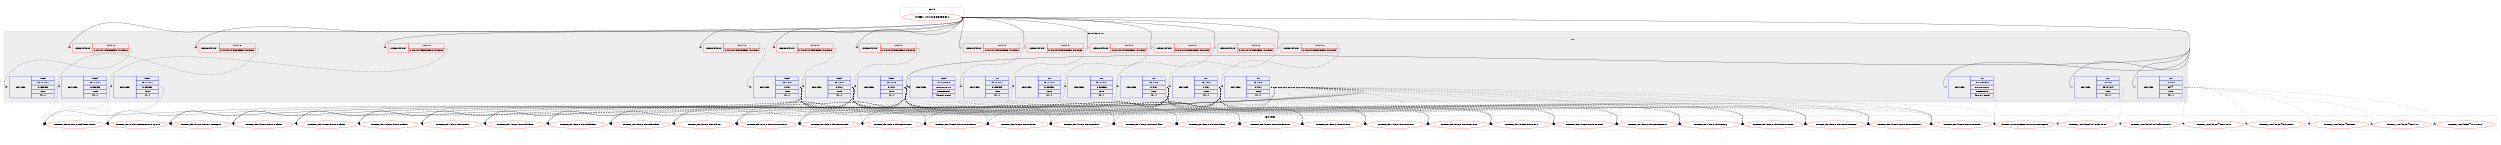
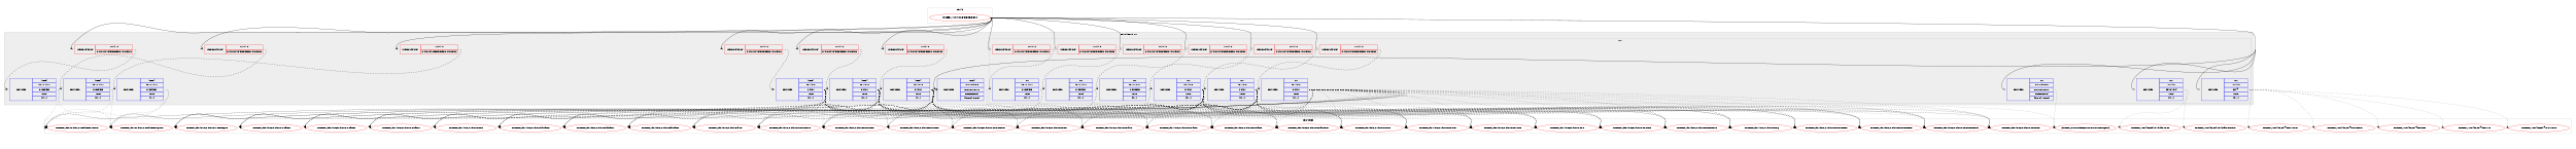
  digraph {
    compound=true
    concentrate=true
    fontname=Helvetica
    fontsize=10
    newrank=true
    rankdir=TB
    ranksep=1.5
    node [color=red fontname=Helvetica fontsize=10]
    edge [arrowhead=vee headport=w style=dotted tailport=e weight=100]
    n1 [label="portage://x11-misc/alacarte-3.50.0" width=4]
    n2 [color=blue label=<<TABLE BORDER="0" CELLBORDER="1" CELLSPACING="0" CELLPADDING="4" WIDTH="220"><TR><TD ROWSPAN="6" CELLPADDING="30">pack_dep</TD></TR><TR><TD WIDTH="110">install</TD></TR><TR><TD>dev-lang</TD></TR><TR><TD>python</TD></TR><TR><TD>none</TD></TR><TR><TD>[[],,,,]</TD></TR></TABLE>> shape=none]
    n3 [label=<<TABLE BORDER="0" CELLBORDER="1" CELLSPACING="0" CELLPADDING="4"><TR><TD ROWSPAN="3" CELLPADDING="10">use_conditional</TD></TR><TR><TD>positive</TD></TR><TR><TD>python_single_target_python3_10</TD></TR></TABLE>> shape=none]
    n4 [color=blue label=<<TABLE BORDER="0" CELLBORDER="1" CELLSPACING="0" CELLPADDING="4" WIDTH="220"><TR><TD ROWSPAN="6" CELLPADDING="30">pack_dep</TD></TR><TR><TD WIDTH="110">install</TD></TR><TR><TD>dev-python</TD></TR><TR><TD>pygobject</TD></TR><TR><TD>none</TD></TR><TR><TD>[[],,,,]</TD></TR></TABLE>> shape=none]
    n5 [label=<<TABLE BORDER="0" CELLBORDER="1" CELLSPACING="0" CELLPADDING="4"><TR><TD ROWSPAN="3" CELLPADDING="10">use_conditional</TD></TR><TR><TD>positive</TD></TR><TR><TD>python_single_target_python3_10</TD></TR></TABLE>> shape=none]
    n6 [color=blue label=<<TABLE BORDER="0" CELLBORDER="1" CELLSPACING="0" CELLPADDING="4" WIDTH="220"><TR><TD ROWSPAN="6" CELLPADDING="30">pack_dep</TD></TR><TR><TD WIDTH="110">install</TD></TR><TR><TD>dev-lang</TD></TR><TR><TD>python</TD></TR><TR><TD>none</TD></TR><TR><TD>[[],,,,]</TD></TR></TABLE>> shape=none]
    n7 [label=<<TABLE BORDER="0" CELLBORDER="1" CELLSPACING="0" CELLPADDING="4"><TR><TD ROWSPAN="3" CELLPADDING="10">use_conditional</TD></TR><TR><TD>positive</TD></TR><TR><TD>python_single_target_python3_11</TD></TR></TABLE>> shape=none]
    n8 [color=blue label=<<TABLE BORDER="0" CELLBORDER="1" CELLSPACING="0" CELLPADDING="4" WIDTH="220"><TR><TD ROWSPAN="6" CELLPADDING="30">pack_dep</TD></TR><TR><TD WIDTH="110">install</TD></TR><TR><TD>dev-python</TD></TR><TR><TD>pygobject</TD></TR><TR><TD>none</TD></TR><TR><TD>[[],,,,]</TD></TR></TABLE>> shape=none]
    n9 [label=<<TABLE BORDER="0" CELLBORDER="1" CELLSPACING="0" CELLPADDING="4"><TR><TD ROWSPAN="3" CELLPADDING="10">use_conditional</TD></TR><TR><TD>positive</TD></TR><TR><TD>python_single_target_python3_11</TD></TR></TABLE>> shape=none]
    n10 [color=blue label=<<TABLE BORDER="0" CELLBORDER="1" CELLSPACING="0" CELLPADDING="4" WIDTH="220"><TR><TD ROWSPAN="6" CELLPADDING="30">pack_dep</TD></TR><TR><TD WIDTH="110">install</TD></TR><TR><TD>dev-lang</TD></TR><TR><TD>python</TD></TR><TR><TD>none</TD></TR><TR><TD>[[],,,,]</TD></TR></TABLE>> shape=none]
    n11 [label=<<TABLE BORDER="0" CELLBORDER="1" CELLSPACING="0" CELLPADDING="4"><TR><TD ROWSPAN="3" CELLPADDING="10">use_conditional</TD></TR><TR><TD>positive</TD></TR><TR><TD>python_single_target_python3_12</TD></TR></TABLE>> shape=none]
    n12 [color=blue label=<<TABLE BORDER="0" CELLBORDER="1" CELLSPACING="0" CELLPADDING="4" WIDTH="220"><TR><TD ROWSPAN="6" CELLPADDING="30">pack_dep</TD></TR><TR><TD WIDTH="110">install</TD></TR><TR><TD>dev-python</TD></TR><TR><TD>pygobject</TD></TR><TR><TD>none</TD></TR><TR><TD>[[],,,,]</TD></TR></TABLE>> shape=none]
    n13 [label=<<TABLE BORDER="0" CELLBORDER="1" CELLSPACING="0" CELLPADDING="4"><TR><TD ROWSPAN="3" CELLPADDING="10">use_conditional</TD></TR><TR><TD>positive</TD></TR><TR><TD>python_single_target_python3_12</TD></TR></TABLE>> shape=none]
    n14 [color=blue label=<<TABLE BORDER="0" CELLBORDER="1" CELLSPACING="0" CELLPADDING="4" WIDTH="220"><TR><TD ROWSPAN="6" CELLPADDING="30">pack_dep</TD></TR><TR><TD WIDTH="110">install</TD></TR><TR><TD>gnome-base</TD></TR><TR><TD>gnome-menus</TD></TR><TR><TD>greaterequal</TD></TR><TR><TD>[[3,5,3],,,3.5.3]</TD></TR></TABLE>> shape=none]
    n15 [color=blue label=<<TABLE BORDER="0" CELLBORDER="1" CELLSPACING="0" CELLPADDING="4" WIDTH="220"><TR><TD ROWSPAN="6" CELLPADDING="30">pack_dep</TD></TR><TR><TD WIDTH="110">run</TD></TR><TR><TD>dev-lang</TD></TR><TR><TD>python</TD></TR><TR><TD>none</TD></TR><TR><TD>[[],,,,]</TD></TR></TABLE>> shape=none]
    n16 [label=<<TABLE BORDER="0" CELLBORDER="1" CELLSPACING="0" CELLPADDING="4"><TR><TD ROWSPAN="3" CELLPADDING="10">use_conditional</TD></TR><TR><TD>positive</TD></TR><TR><TD>python_single_target_python3_10</TD></TR></TABLE>> shape=none]
    n17 [color=blue label=<<TABLE BORDER="0" CELLBORDER="1" CELLSPACING="0" CELLPADDING="4" WIDTH="220"><TR><TD ROWSPAN="6" CELLPADDING="30">pack_dep</TD></TR><TR><TD WIDTH="110">run</TD></TR><TR><TD>dev-python</TD></TR><TR><TD>pygobject</TD></TR><TR><TD>none</TD></TR><TR><TD>[[],,,,]</TD></TR></TABLE>> shape=none]
    n18 [label=<<TABLE BORDER="0" CELLBORDER="1" CELLSPACING="0" CELLPADDING="4"><TR><TD ROWSPAN="3" CELLPADDING="10">use_conditional</TD></TR><TR><TD>positive</TD></TR><TR><TD>python_single_target_python3_10</TD></TR></TABLE>> shape=none]
    n19 [color=blue label=<<TABLE BORDER="0" CELLBORDER="1" CELLSPACING="0" CELLPADDING="4" WIDTH="220"><TR><TD ROWSPAN="6" CELLPADDING="30">pack_dep</TD></TR><TR><TD WIDTH="110">run</TD></TR><TR><TD>dev-lang</TD></TR><TR><TD>python</TD></TR><TR><TD>none</TD></TR><TR><TD>[[],,,,]</TD></TR></TABLE>> shape=none]
    n20 [label=<<TABLE BORDER="0" CELLBORDER="1" CELLSPACING="0" CELLPADDING="4"><TR><TD ROWSPAN="3" CELLPADDING="10">use_conditional</TD></TR><TR><TD>positive</TD></TR><TR><TD>python_single_target_python3_11</TD></TR></TABLE>> shape=none]
    n21 [color=blue label=<<TABLE BORDER="0" CELLBORDER="1" CELLSPACING="0" CELLPADDING="4" WIDTH="220"><TR><TD ROWSPAN="6" CELLPADDING="30">pack_dep</TD></TR><TR><TD WIDTH="110">run</TD></TR><TR><TD>dev-python</TD></TR><TR><TD>pygobject</TD></TR><TR><TD>none</TD></TR><TR><TD>[[],,,,]</TD></TR></TABLE>> shape=none]
    n22 [label=<<TABLE BORDER="0" CELLBORDER="1" CELLSPACING="0" CELLPADDING="4"><TR><TD ROWSPAN="3" CELLPADDING="10">use_conditional</TD></TR><TR><TD>positive</TD></TR><TR><TD>python_single_target_python3_11</TD></TR></TABLE>> shape=none]
    n23 [color=blue label=<<TABLE BORDER="0" CELLBORDER="1" CELLSPACING="0" CELLPADDING="4" WIDTH="220"><TR><TD ROWSPAN="6" CELLPADDING="30">pack_dep</TD></TR><TR><TD WIDTH="110">run</TD></TR><TR><TD>dev-lang</TD></TR><TR><TD>python</TD></TR><TR><TD>none</TD></TR><TR><TD>[[],,,,]</TD></TR></TABLE>> shape=none]
    n24 [label=<<TABLE BORDER="0" CELLBORDER="1" CELLSPACING="0" CELLPADDING="4"><TR><TD ROWSPAN="3" CELLPADDING="10">use_conditional</TD></TR><TR><TD>positive</TD></TR><TR><TD>python_single_target_python3_12</TD></TR></TABLE>> shape=none]
    n25 [color=blue label=<<TABLE BORDER="0" CELLBORDER="1" CELLSPACING="0" CELLPADDING="4" WIDTH="220"><TR><TD ROWSPAN="6" CELLPADDING="30">pack_dep</TD></TR><TR><TD WIDTH="110">run</TD></TR><TR><TD>dev-python</TD></TR><TR><TD>pygobject</TD></TR><TR><TD>none</TD></TR><TR><TD>[[],,,,]</TD></TR></TABLE>> shape=none]
    n26 [label=<<TABLE BORDER="0" CELLBORDER="1" CELLSPACING="0" CELLPADDING="4"><TR><TD ROWSPAN="3" CELLPADDING="10">use_conditional</TD></TR><TR><TD>positive</TD></TR><TR><TD>python_single_target_python3_12</TD></TR></TABLE>> shape=none]
    n27 [color=blue label=<<TABLE BORDER="0" CELLBORDER="1" CELLSPACING="0" CELLPADDING="4" WIDTH="220"><TR><TD ROWSPAN="6" CELLPADDING="30">pack_dep</TD></TR><TR><TD WIDTH="110">run</TD></TR><TR><TD>gnome-base</TD></TR><TR><TD>gnome-menus</TD></TR><TR><TD>greaterequal</TD></TR><TR><TD>[[3,5,3],,,3.5.3]</TD></TR></TABLE>> shape=none]
    n28 [color=blue label=<<TABLE BORDER="0" CELLBORDER="1" CELLSPACING="0" CELLPADDING="4" WIDTH="220"><TR><TD ROWSPAN="6" CELLPADDING="30">pack_dep</TD></TR><TR><TD WIDTH="110">run</TD></TR><TR><TD>x11-libs</TD></TR><TR><TD>gdk-pixbuf</TD></TR><TR><TD>none</TD></TR><TR><TD>[[],,,,]</TD></TR></TABLE>> shape=none]
    n29 [color=blue label=<<TABLE BORDER="0" CELLBORDER="1" CELLSPACING="0" CELLPADDING="4" WIDTH="220"><TR><TD ROWSPAN="6" CELLPADDING="30">pack_dep</TD></TR><TR><TD WIDTH="110">run</TD></TR><TR><TD>x11-libs</TD></TR><TR><TD>gtk+</TD></TR><TR><TD>none</TD></TR><TR><TD>[[],,,,]</TD></TR></TABLE>> shape=none]
    n30 [label="portage://dev-lang/python-3.13.0_rc2" width=4]
    n31 [label="portage://dev-lang/python-3.13.0_rc1_p3-r1" width=4]
    n32 [label="portage://dev-lang/python-3.13.0_rc1_p3" width=4]
    n33 [label="portage://dev-lang/python-3.13.0_rc1_p2" width=4]
    n34 [label="portage://dev-lang/python-3.12.6" width=4]
    n35 [label="portage://dev-lang/python-3.12.5_p1-r1" width=4]
    n36 [label="portage://dev-lang/python-3.12.5_p8" width=4]
    n37 [label="portage://dev-lang/python-3.12.5" width=4]
    n38 [label="portage://dev-lang/python-3.12.4_p3" width=4]
    n39 [label="portage://dev-lang/python-3.12.3-r1" width=4]
    n40 [label="portage://dev-lang/python-3.11.10" width=4]
    n41 [label="portage://dev-lang/python-3.11.9_p2-r1" width=4]
    n42 [label="portage://dev-lang/python-3.11.9_p2" width=4]
    n43 [label="portage://dev-lang/python-3.11.9_p1" width=4]
    n44 [label="portage://dev-lang/python-3.11.9-r1" width=4]
    n45 [label="portage://dev-lang/python-3.10.15" width=4]
    n46 [label="portage://dev-lang/python-3.10.14_p3-r1" width=4]
    n47 [label="portage://dev-lang/python-3.10.14_p3" width=4]
    n48 [label="portage://dev-lang/python-3.10.14_p2" width=4]
    n49 [label="portage://dev-lang/python-3.10.14_p1-r1" width=4]
    n50 [label="portage://dev-lang/python-3.9.20" width=4]
    n51 [label="portage://dev-lang/python-3.9.19_p5" width=4]
    n52 [label="portage://dev-lang/python-3.9.19_p4" width=4]
    n53 [label="portage://dev-lang/python-3.9.19_p3" width=4]
    n54 [label="portage://dev-lang/python-3.8.20" width=4]
    n55 [label="portage://dev-lang/python-3.8.19_p4" width=4]
    n56 [label="portage://dev-lang/python-3.8.19_p3" width=4]
    n57 [label="portage://dev-lang/python-3.8.19_p2" width=4]
    n58 [label="portage://dev-lang/python-2.7.18_p16-r2" width=4]
    n59 [label="portage://dev-python/pygobject-3.48.2-r1" width=4]
-   n60 [label="portage://dev-python/greaterequal-3.46.0-r1" width=4]
+   n60 [label="portage://dev-python/pygobject-3.46.0-r1" width=4]
    n61 [label="portage://gnome-base/gnome-menus-3.36.0-r1" width=4]
    n62 [label="portage://x11-libs/gdk-pixbuf-2.42.12" width=4]
    n63 [label="portage://x11-libs/gdk-pixbuf-2.42.10-r1" width=4]
    n64 [label="portage://x11-libs/gtk+-3.24.42-r1" width=4]
    n65 [label="portage://x11-libs/gtk+-3.24.41-r1" width=4]
    n66 [label="portage://x11-libs/gtk+-3.24.41" width=4]
    n67 [label="portage://x11-libs/gtk+-3.24.35" width=4]
    n68 [label="portage://x11-libs/gtk+-2.24.33-r3" width=4]
    subgraph cluster_1 {
      color=gray
      label=<<i>ebuild</i>>
      n1
    }
    subgraph cluster_2 {
      color=gray
      label=<<i>dependencies</i>>
      subgraph cluster_3 {
        color=gray
        fillcolor="#eeeeee"
        label=<<i>compile</i>>
        style=filled
        subgraph sub_4 {
          color=gray
          fillcolor="#eeeeee"
          label=<<i>compile</i>>
          style=filled
          n3
          subgraph sub_5 {
            color=gray
            fillcolor="#eeeeee"
            label=<<i>compile</i>>
            style=filled
            n2
          }
        }
        subgraph sub_6 {
          color=gray
          fillcolor="#eeeeee"
          label=<<i>compile</i>>
          style=filled
          n5
          subgraph sub_7 {
            color=gray
            fillcolor="#eeeeee"
            label=<<i>compile</i>>
            style=filled
            n4
          }
        }
        subgraph sub_8 {
          color=gray
          fillcolor="#eeeeee"
          label=<<i>compile</i>>
          style=filled
          n7
          subgraph sub_9 {
            color=gray
            fillcolor="#eeeeee"
            label=<<i>compile</i>>
            style=filled
            n6
          }
        }
        subgraph sub_10 {
          color=gray
          fillcolor="#eeeeee"
          label=<<i>compile</i>>
          style=filled
          n9
          subgraph sub_11 {
            color=gray
            fillcolor="#eeeeee"
            label=<<i>compile</i>>
            style=filled
            n8
          }
        }
        subgraph sub_12 {
          color=gray
          fillcolor="#eeeeee"
          label=<<i>compile</i>>
          style=filled
          n11
          subgraph sub_13 {
            color=gray
            fillcolor="#eeeeee"
            label=<<i>compile</i>>
            style=filled
            n10
          }
        }
        subgraph sub_14 {
          color=gray
          fillcolor="#eeeeee"
          label=<<i>compile</i>>
          style=filled
          n13
          subgraph sub_15 {
            color=gray
            fillcolor="#eeeeee"
            label=<<i>compile</i>>
            style=filled
            n12
          }
        }
        subgraph sub_16 {
          color=gray
          fillcolor="#eeeeee"
          label=<<i>compile</i>>
          style=filled
          n14
        }
      }
      subgraph cluster_17 {
        color=gray
        fillcolor="#eeeeee"
        label=<<i>compile and run</i>>
        style=filled
      }
      subgraph cluster_18 {
        color=gray
        fillcolor="#eeeeee"
        label=<<i>run</i>>
        style=filled
        subgraph sub_19 {
          color=gray
          fillcolor="#eeeeee"
          label=<<i>run</i>>
          style=filled
          n16
          subgraph sub_20 {
            color=gray
            fillcolor="#eeeeee"
            label=<<i>run</i>>
            style=filled
            n15
          }
        }
        subgraph sub_21 {
          color=gray
          fillcolor="#eeeeee"
          label=<<i>run</i>>
          style=filled
          n18
          subgraph sub_22 {
            color=gray
            fillcolor="#eeeeee"
            label=<<i>run</i>>
            style=filled
            n17
          }
        }
        subgraph sub_23 {
          color=gray
          fillcolor="#eeeeee"
          label=<<i>run</i>>
          style=filled
          n20
          subgraph sub_24 {
            color=gray
            fillcolor="#eeeeee"
            label=<<i>run</i>>
            style=filled
            n19
          }
        }
        subgraph sub_25 {
          color=gray
          fillcolor="#eeeeee"
          label=<<i>run</i>>
          style=filled
          n22
          subgraph sub_26 {
            color=gray
            fillcolor="#eeeeee"
            label=<<i>run</i>>
            style=filled
            n21
          }
        }
        subgraph sub_27 {
          color=gray
          fillcolor="#eeeeee"
          label=<<i>run</i>>
          style=filled
          n24
          subgraph sub_28 {
            color=gray
            fillcolor="#eeeeee"
            label=<<i>run</i>>
            style=filled
            n23
          }
        }
        subgraph sub_29 {
          color=gray
          fillcolor="#eeeeee"
          label=<<i>run</i>>
          style=filled
          n26
          subgraph sub_30 {
            color=gray
            fillcolor="#eeeeee"
            label=<<i>run</i>>
            style=filled
            n25
          }
        }
        subgraph sub_31 {
          color=gray
          fillcolor="#eeeeee"
          label=<<i>run</i>>
          style=filled
          n27
        }
        subgraph sub_32 {
          color=gray
          fillcolor="#eeeeee"
          label=<<i>run</i>>
          style=filled
          n28
        }
        subgraph sub_33 {
          color=gray
          fillcolor="#eeeeee"
          label=<<i>run</i>>
          style=filled
          n29
        }
      }
    }
    subgraph cluster_34 {
      color=gray
      label=<<i>candidates</i>>
      rank=same
      subgraph sub_35 {
        color=black
        label=<<i>candidates</i>>
        nodesep=1
        rank=same
        n30
        n31
        n32
        n33
        n34
        n35
        n36
        n37
        n38
        n39
        n40
        n41
        n42
        n43
        n44
        n45
        n46
        n47
        n48
        n49
        n50
        n51
        n52
        n53
        n54
        n55
        n56
        n57
        n58
      }
      subgraph sub_36 {
        color=black
        label=<<i>candidates</i>>
        nodesep=1
        rank=same
        n59
        n60
      }
      subgraph sub_37 {
        color=black
        label=<<i>candidates</i>>
        nodesep=1
        rank=same
        n30
        n31
        n32
        n33
        n34
        n35
        n36
        n37
        n38
        n39
        n40
        n41
        n42
        n43
        n44
        n45
        n46
        n47
        n48
        n49
        n50
        n51
        n52
        n53
        n54
        n55
        n56
        n57
        n58
      }
      subgraph sub_38 {
        color=black
        label=<<i>candidates</i>>
        nodesep=1
        rank=same
        n59
        n60
      }
      subgraph sub_39 {
        color=black
        label=<<i>candidates</i>>
        nodesep=1
        rank=same
        n30
        n31
        n32
        n33
        n34
        n35
        n36
        n37
        n38
        n39
        n40
        n41
        n42
        n43
        n44
        n45
        n46
        n47
        n48
        n49
        n50
        n51
        n52
        n53
        n54
        n55
        n56
        n57
        n58
      }
      subgraph sub_40 {
        color=black
        label=<<i>candidates</i>>
        nodesep=1
        rank=same
        n59
        n60
      }
      subgraph sub_41 {
        color=black
        label=<<i>candidates</i>>
        nodesep=1
        rank=same
        n61
      }
      subgraph sub_42 {
        color=black
        label=<<i>candidates</i>>
        nodesep=1
        rank=same
        n30
        n31
        n32
        n33
        n34
        n35
        n36
        n37
        n38
        n39
        n40
        n41
        n42
        n43
        n44
        n45
        n46
        n47
        n48
        n49
        n50
        n51
        n52
        n53
        n54
        n55
        n56
        n57
        n58
      }
      subgraph sub_43 {
        color=black
        label=<<i>candidates</i>>
        nodesep=1
        rank=same
        n59
        n60
      }
      subgraph sub_44 {
        color=black
        label=<<i>candidates</i>>
        nodesep=1
        rank=same
        n30
        n31
        n32
        n33
        n34
        n35
        n36
        n37
        n38
        n39
        n40
        n41
        n42
        n43
        n44
        n45
        n46
        n47
        n48
        n49
        n50
        n51
        n52
        n53
        n54
        n55
        n56
        n57
        n58
      }
      subgraph sub_45 {
        color=black
        label=<<i>candidates</i>>
        nodesep=1
        rank=same
        n59
        n60
      }
      subgraph sub_46 {
        color=black
        label=<<i>candidates</i>>
        nodesep=1
        rank=same
        n30
        n31
        n32
        n33
        n34
        n35
        n36
        n37
        n38
        n39
        n40
        n41
        n42
        n43
        n44
        n45
        n46
        n47
        n48
        n49
        n50
        n51
        n52
        n53
        n54
        n55
        n56
        n57
        n58
      }
      subgraph sub_47 {
        color=black
        label=<<i>candidates</i>>
        nodesep=1
        rank=same
        n59
        n60
      }
      subgraph sub_48 {
        color=black
        label=<<i>candidates</i>>
        nodesep=1
        rank=same
        n61
      }
      subgraph sub_49 {
        color=black
        label=<<i>candidates</i>>
        nodesep=1
        rank=same
        n62
        n63
      }
      subgraph sub_50 {
        color=black
        label=<<i>candidates</i>>
        nodesep=1
        rank=same
        n64
        n65
        n66
        n67
        n68
      }
    }
    n1 -> n3 [style=solid weight=20]
    n1 -> n5 [style=solid weight=20]
    n1 -> n7 [style=solid weight=20]
    n1 -> n9 [style=solid weight=20]
    n1 -> n11 [style=solid weight=20]
    n1 -> n13 [style=solid weight=20]
    n1 -> n14 [style=solid weight=20]
    n1 -> n16 [arrowhead=odot style=solid weight=20]
    n1 -> n18 [arrowhead=odot style=solid weight=20]
    n1 -> n20 [arrowhead=odot style=solid weight=20]
    n1 -> n22 [arrowhead=odot style=solid weight=20]
    n1 -> n24 [arrowhead=odot style=solid weight=20]
    n1 -> n26 [arrowhead=odot style=solid weight=20]
    n1 -> n27 [arrowhead=odot style=solid weight=20]
    n1 -> n28 [arrowhead=odot style=solid weight=20]
    n1 -> n29 [arrowhead=odot style=solid weight=20]
    n2 -> n30
    n2 -> n31
    n2 -> n32
    n2 -> n33
    n2 -> n34
    n2 -> n35
    n2 -> n36
    n2 -> n37
    n2 -> n38
    n2 -> n39
    n2 -> n40
    n2 -> n41
    n2 -> n42
    n2 -> n43
    n2 -> n44
    n2 -> n45
    n2 -> n46
    n2 -> n47
    n2 -> n48
    n2 -> n49
    n2 -> n50
    n2 -> n51
    n2 -> n52
    n2 -> n53
    n2 -> n54
    n2 -> n55
    n2 -> n56
    n2 -> n57
    n2 -> n58
    n3 -> n2 [style=dashed weight=20]
    n4 -> n59
    n4 -> n60
    n5 -> n4 [style=dashed weight=20]
    n6 -> n30
    n6 -> n31
    n6 -> n32
    n6 -> n33
    n6 -> n34
    n6 -> n35
    n6 -> n36
    n6 -> n37
    n6 -> n38
    n6 -> n39
    n6 -> n40
    n6 -> n41
    n6 -> n42
    n6 -> n43
    n6 -> n44
    n6 -> n45
    n6 -> n46
    n6 -> n47
    n6 -> n48
    n6 -> n49
    n6 -> n50
    n6 -> n51
    n6 -> n52
    n6 -> n53
    n6 -> n54
    n6 -> n55
    n6 -> n56
    n6 -> n57
    n6 -> n58
    n7 -> n6 [style=dashed weight=20]
    n8 -> n59
    n8 -> n60
    n9 -> n8 [style=dashed weight=20]
    n10 -> n30
    n10 -> n31
    n10 -> n32
    n10 -> n33
    n10 -> n34
    n10 -> n35
    n10 -> n36
    n10 -> n37
    n10 -> n38
    n10 -> n39
    n10 -> n40
    n10 -> n41
    n10 -> n42
    n10 -> n43
    n10 -> n44
    n10 -> n45
    n10 -> n46
    n10 -> n47
    n10 -> n48
    n10 -> n49
    n10 -> n50
    n10 -> n51
    n10 -> n52
    n10 -> n53
    n10 -> n54
    n10 -> n55
    n10 -> n56
    n10 -> n57
    n10 -> n58
    n11 -> n10 [style=dashed weight=20]
    n12 -> n59
    n12 -> n60
    n13 -> n12 [style=dashed weight=20]
    n14 -> n61
    n15 -> n30
    n15 -> n31
    n15 -> n32
    n15 -> n33
    n15 -> n34
    n15 -> n35
    n15 -> n36
    n15 -> n37
    n15 -> n38
    n15 -> n39
    n15 -> n40
    n15 -> n41
    n15 -> n42
    n15 -> n43
    n15 -> n44
    n15 -> n45
    n15 -> n46
    n15 -> n47
    n15 -> n48
    n15 -> n49
    n15 -> n50
    n15 -> n51
    n15 -> n52
    n15 -> n53
    n15 -> n54
    n15 -> n55
    n15 -> n56
    n15 -> n57
    n15 -> n58
    n16 -> n15 [style=dashed weight=20]
    n17 -> n59
    n17 -> n60
    n18 -> n17 [style=dashed weight=20]
    n19 -> n30
    n19 -> n31
    n19 -> n32
    n19 -> n33
    n19 -> n34
    n19 -> n35
    n19 -> n36
    n19 -> n37
    n19 -> n38
    n19 -> n39
    n19 -> n40
    n19 -> n41
    n19 -> n42
    n19 -> n43
    n19 -> n44
    n19 -> n45
    n19 -> n46
    n19 -> n47
    n19 -> n48
    n19 -> n49
    n19 -> n50
    n19 -> n51
    n19 -> n52
    n19 -> n53
    n19 -> n54
    n19 -> n55
    n19 -> n56
    n19 -> n57
    n19 -> n58
    n20 -> n19 [style=dashed weight=20]
    n21 -> n59
    n21 -> n60
    n22 -> n21 [style=dashed weight=20]
    n23 -> n30
    n23 -> n31
    n23 -> n32
    n23 -> n33
    n23 -> n34
    n23 -> n35
    n23 -> n36
    n23 -> n37
    n23 -> n38
    n23 -> n39
    n23 -> n40
    n23 -> n41
    n23 -> n42
    n23 -> n43
    n23 -> n44
    n23 -> n45
    n23 -> n46
    n23 -> n47
    n23 -> n48
    n23 -> n49
    n23 -> n50
    n23 -> n51
    n23 -> n52
    n23 -> n53
    n23 -> n54
    n23 -> n55
    n23 -> n56
    n23 -> n57
    n23 -> n58
    n24 -> n23 [style=dashed weight=20]
    n25 -> n59
    n25 -> n60
    n26 -> n25 [style=dashed weight=20]
    n27 -> n61
    n28 -> n62
    n28 -> n63
    n29 -> n64
    n29 -> n65
    n29 -> n66
    n29 -> n67
    n29 -> n68
  }
